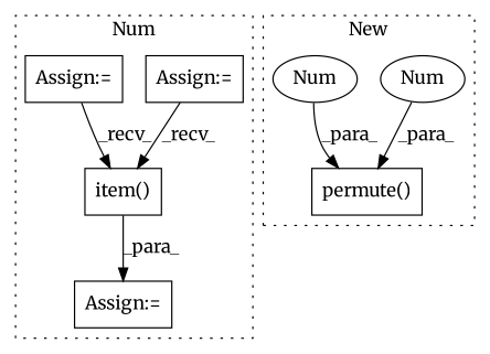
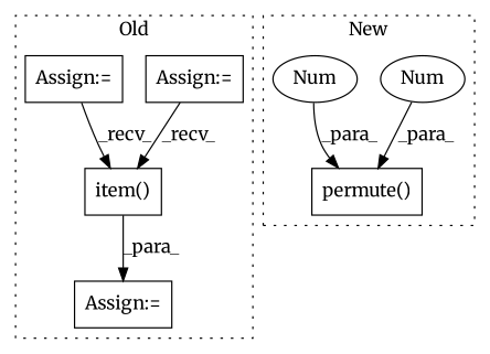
  digraph {
    fontname=Merriweather
    node [a=68 l=3 shape=box fontname=Merriweather]
    edge [fontname=Merriweather]
    n1 [a=75 l=16 label="item()" s=2747]
    n2 [label="Assign:=" s=2452]
    n3 [label="Assign:=" s=2520]
    n4 [l=4 label="Assign:=" s=2743]
    n5 [a=75 l="18,1" label="permute()" s="4269,4291"]
    n6 [a=76 l=1 label=Num s=4287 shape=ellipse]
    n7 [a=76 l=1 label=Num s=4290 shape=ellipse]
    subgraph cluster_1 {
-     label=Num
+     label=Old
      style=dotted
      n1
      n2
      n3
      n4
    }
    subgraph cluster_2 {
      label=New
      style=dotted
      n5
      n6
      n7
    }
    n1 -> n4 [label=_para_]
    n2 -> n1 [label=_recv_]
    n3 -> n1 [label=_recv_]
    n6 -> n5 [label=_para_]
    n7 -> n5 [label=_para_]
  }
